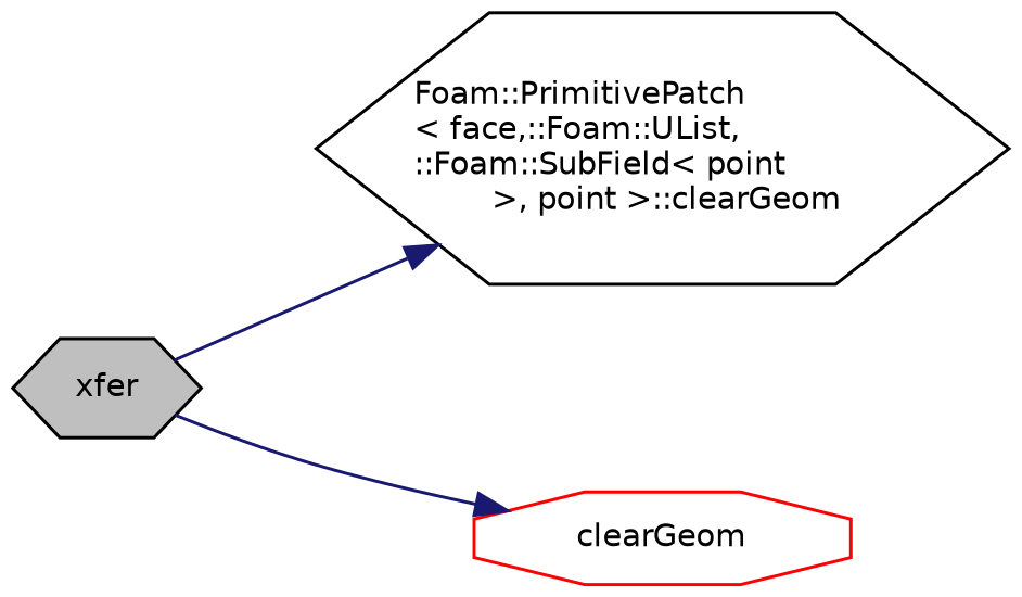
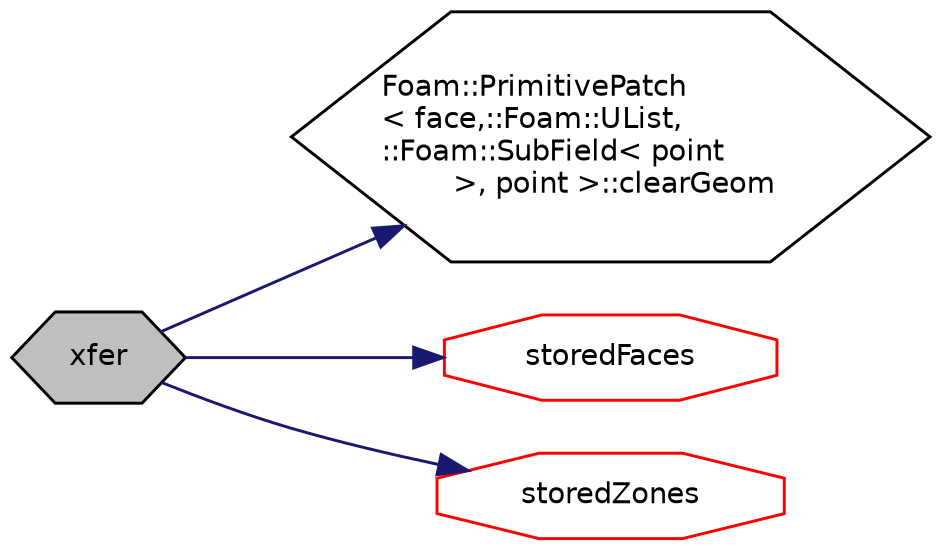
  digraph {
    rankdir=LR
    node [color=black fontname=Helvetica fontsize=10 shape=hexagon]
    edge [color=midnightblue fontname=Helvetica fontsize=10 labelfontname=Helvetica labelfontsize=10 style=solid]
    n1 [fillcolor=grey75 fontcolor=black height=0.2 label=xfer style=filled width=0.4]
    n2 [height=0.2 label="Foam::PrimitivePatch\l\< face,::Foam::UList,\l::Foam::SubField\< point\l \>, point \>::clearGeom" width=0.4]
-   n4 [color=red height=0.2 label=clearGeom shape=octagon width=0.4]
+   n3 [color=red height=0.2 label=storedFaces shape=octagon width=0.4]
+   n4 [color=red height=0.2 label=storedZones shape=octagon width=0.4]
    n1 -> n2
+   n1 -> n3
    n1 -> n4
  }
